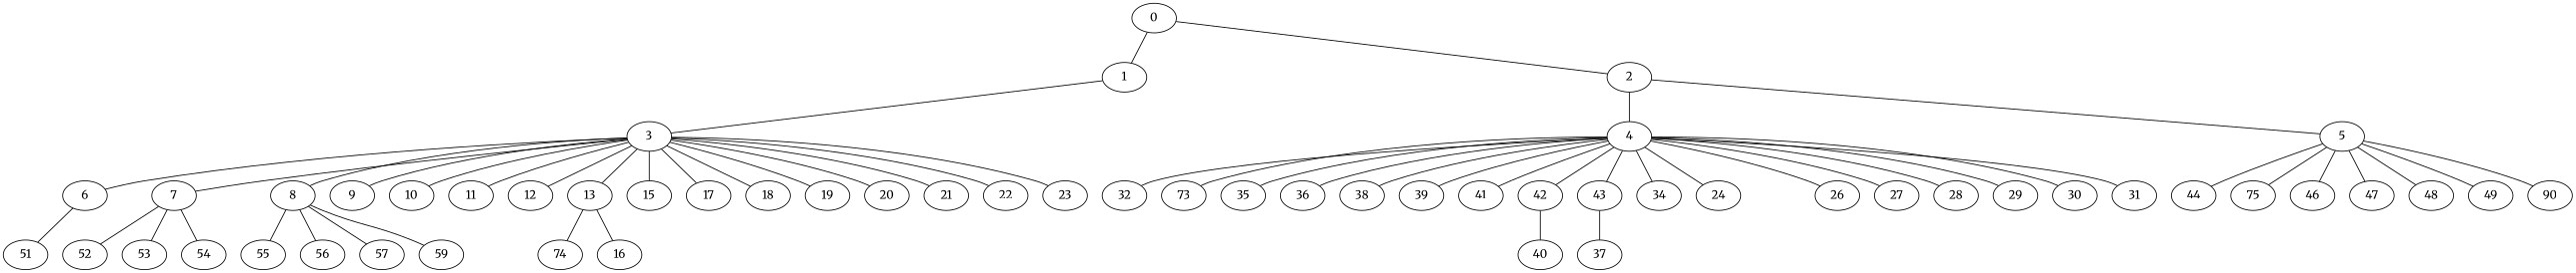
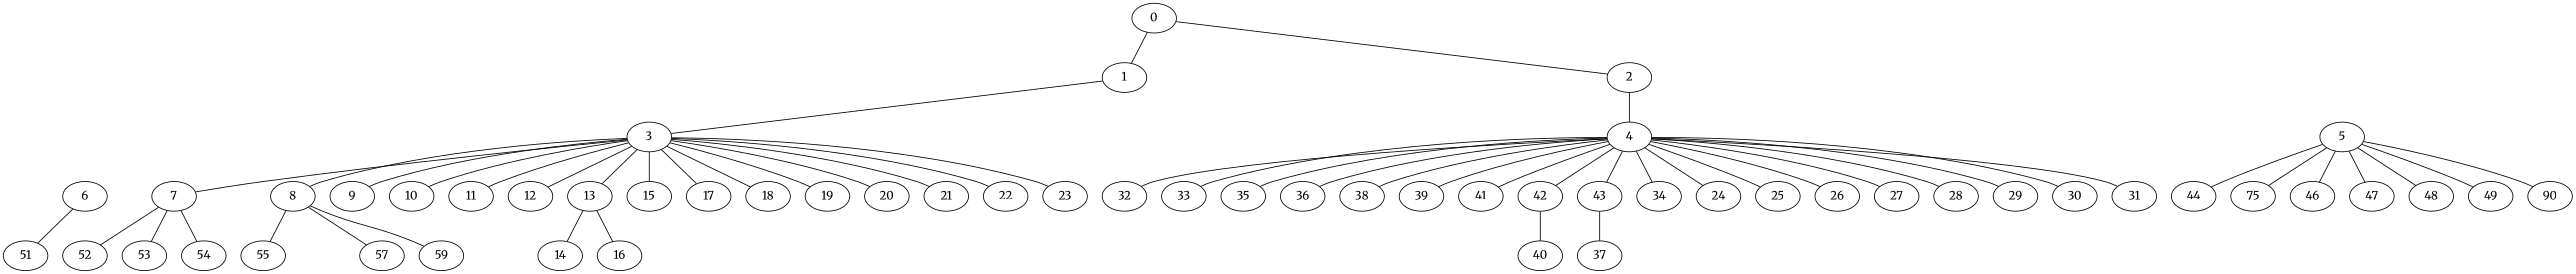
  graph {
    fontname=Merriweather
    node [fontname=Merriweather]
    edge [fontname=Merriweather]
    0
    1
    2
    3
    4
    5
    6
    7
    8
    9
    10
    11
    12
    13
    15
    17
    18
    19
    20
    21
    22
    23
    32
-   33 [label=73]
+   33
    35
    36
    38
    39
    41
    42
    43
    34
    24
+   25
    26
    27
    28
    29
    30
    31
    44
    n42 [label=75]
    46
    47
    48
    49
    n47 [label=90]
    51
    52
    53
    54
    55
-   56
    57
    59
-   14 [label=74]
+   14
    16
    40
    37
    0 -- 1
    0 -- 2
    1 -- 3
    2 -- 4
-   2 -- 5
-   3 -- 6
    3 -- 7
    3 -- 8
    3 -- 9
    3 -- 10
    3 -- 11
    3 -- 12
    3 -- 13
    3 -- 15
    3 -- 17
    3 -- 18
    3 -- 19
    3 -- 20
    3 -- 21
    3 -- 22
    3 -- 23
    4 -- 32
    4 -- 33
    4 -- 35
    4 -- 36
    4 -- 38
    4 -- 39
    4 -- 41
    4 -- 42
    4 -- 43
    4 -- 34
    4 -- 24
+   4 -- 25
    4 -- 26
    4 -- 27
    4 -- 28
    4 -- 29
    4 -- 30
    4 -- 31
    5 -- 44
    5 -- n42
    5 -- 46
    5 -- 47
    5 -- 48
    5 -- 49
    5 -- n47
    6 -- 51
    7 -- 52
    7 -- 53
    7 -- 54
    8 -- 55
-   8 -- 56
    8 -- 57
    8 -- 59
    13 -- 14
    13 -- 16
    42 -- 40
    43 -- 37
  }
